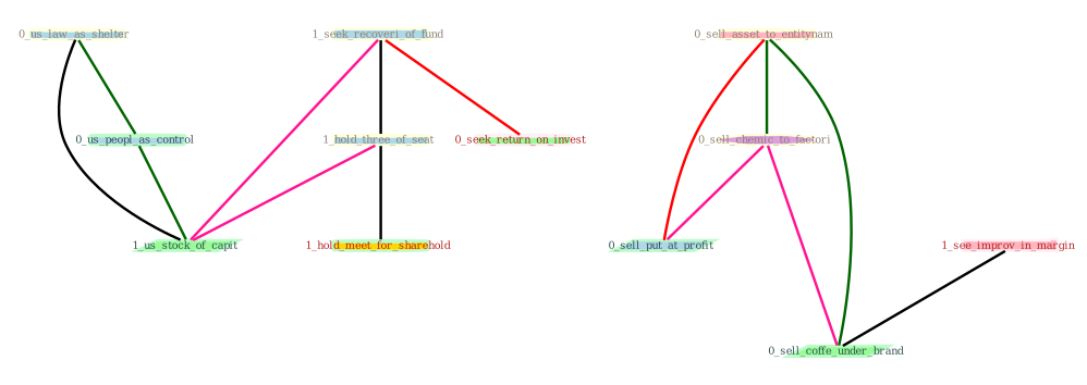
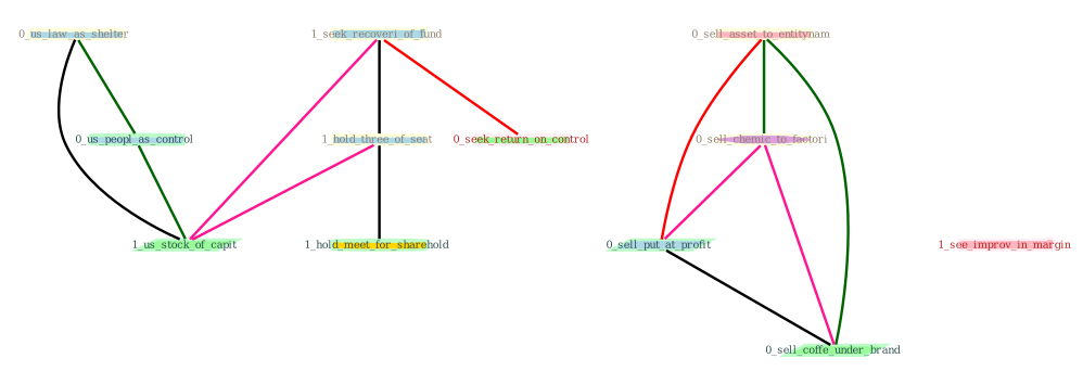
  graph {
    node [color="#ffffe0" fillcolor=lightblue fixedsize=true fontcolor="#8b7d6b" fontsize=4 shape=cylinder style=filled]
    edge [color=darkgreen w=1]
    "0_us_law_as_shelter " [height=.06 width=.5]
    "0_sell_asset_to_entitynam " [fillcolor=lightpink height=.06 width=.5]
    "1_seek_recoveri_of_fund " [height=.06 shape=folder width=.5]
    "0_sell_chemic_to_factori " [fillcolor=plum height=.06 shape=octagon width=.5]
    "1_hold_three_of_seat " [height=.06 width=.5]
-   "0_seek_return_on_invest " [color="#fff0f5" fillcolor=palegreen fontcolor="#b22222" height=.06 width=.5]
+   "0_seek_return_on_invest " [color="#fff0f5" fillcolor=palegreen fontcolor="#b22222" height=.06 width=.5 label="0_seek_return_on_control"]
    "1_see_improv_in_margin " [color="#fff0f5" fillcolor=lightpink fontcolor="#b22222" height=.06 shape=folder width=.5]
    "0_us_peopl_as_control " [color="#BDFCC9" fontcolor="#2f4f4f" height=.06 width=.5]
    "1_us_stock_of_capit " [color="#BDFCC9" fillcolor=palegreen fontcolor="#2f4f4f" height=.06 shape=parallelogram width=.5]
    "0_sell_put_at_profit " [color="#BDFCC9" fontcolor="#2f4f4f" height=.06 shape=parallelogram width=.5]
    "0_sell_coffe_under_brand " [color="#BDFCC9" fillcolor=palegreen fontcolor="#2f4f4f" height=.06 shape=parallelogram width=.5]
-   "1_hold_meet_for_sharehold " [color="#BDFCC9" fillcolor=gold fontcolor="#b22222" height=.06 width=.5]
+   "1_hold_meet_for_sharehold " [color="#BDFCC9" fillcolor=gold fontcolor="#2f4f4f" height=.06 width=.5]
    subgraph sub_1 {
      "0_us_law_as_shelter "
      "0_sell_asset_to_entitynam "
      "1_seek_recoveri_of_fund "
      "0_sell_chemic_to_factori "
      "1_hold_three_of_seat "
    }
    subgraph sub_2 {
      "0_seek_return_on_invest "
      "1_see_improv_in_margin "
    }
    "0_us_law_as_shelter " -- "0_us_peopl_as_control " [w=2]
    "0_us_law_as_shelter " -- "1_us_stock_of_capit " [color=black]
    "0_sell_asset_to_entitynam " -- "0_sell_chemic_to_factori " [w=2]
    "0_sell_asset_to_entitynam " -- "0_sell_put_at_profit " [color=red]
    "0_sell_asset_to_entitynam " -- "0_sell_coffe_under_brand "
    "1_seek_recoveri_of_fund " -- "1_hold_three_of_seat " [color=black]
    "1_seek_recoveri_of_fund " -- "0_seek_return_on_invest " [color=red]
    "1_seek_recoveri_of_fund " -- "1_us_stock_of_capit " [color=deeppink]
    "0_sell_chemic_to_factori " -- "0_sell_put_at_profit " [color=deeppink]
    "0_sell_chemic_to_factori " -- "0_sell_coffe_under_brand " [color=deeppink]
    "1_hold_three_of_seat " -- "1_us_stock_of_capit " [color=deeppink]
    "1_hold_three_of_seat " -- "1_hold_meet_for_sharehold " [color=black]
    "0_us_peopl_as_control " -- "1_us_stock_of_capit "
-   "1_see_improv_in_margin " -- "0_sell_coffe_under_brand " [color=black]
+   "0_sell_put_at_profit " -- "0_sell_coffe_under_brand " [color=black]
  }
